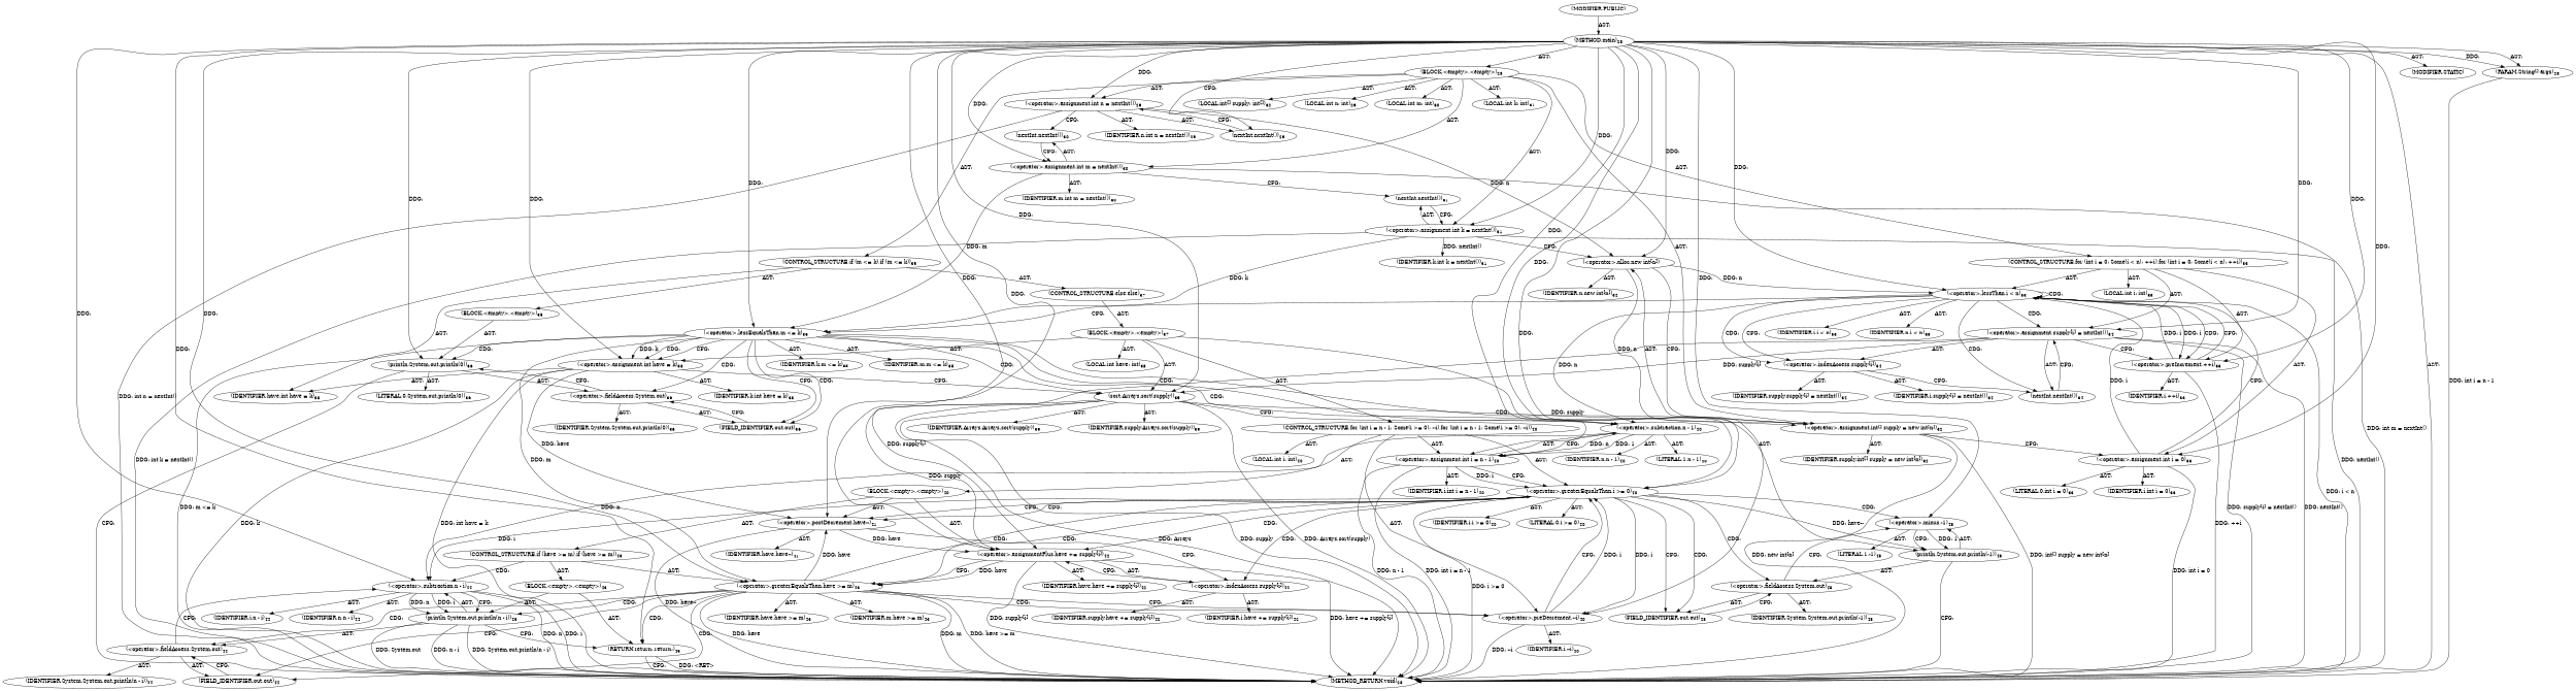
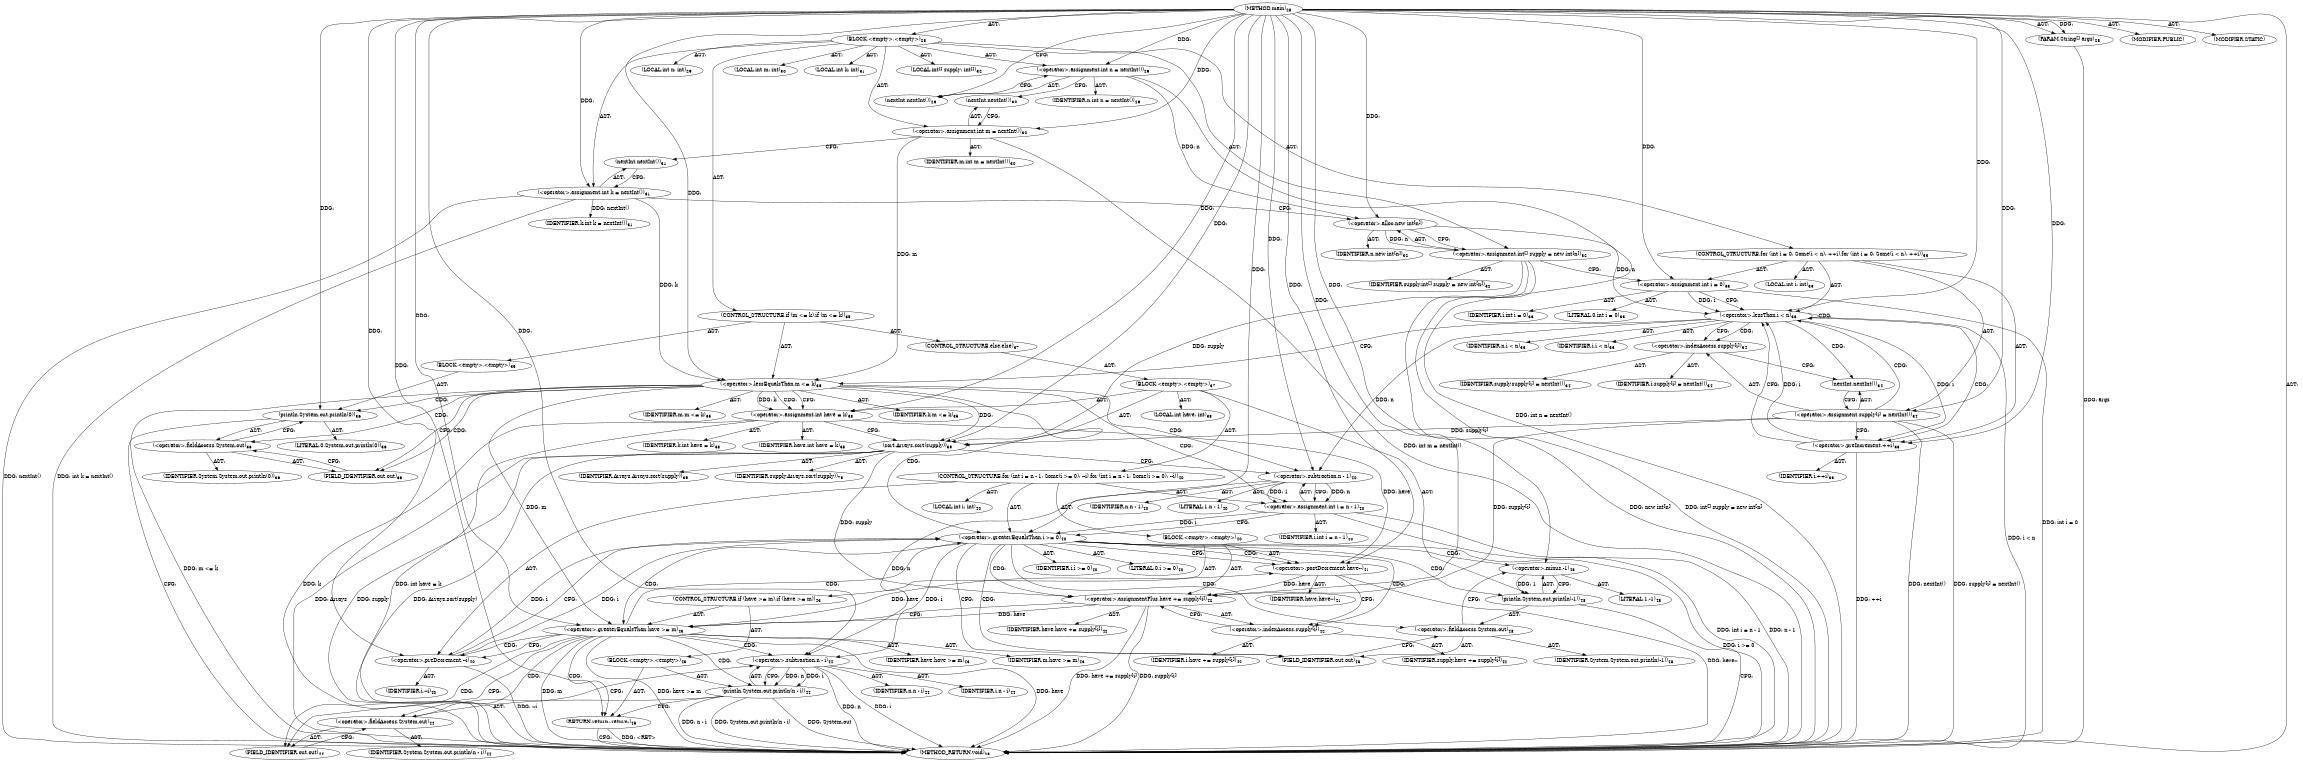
  digraph {
    n1 [label=<(METHOD,main)<SUB>28</SUB>>]
    n2 [label=<(PARAM,String[] args)<SUB>28</SUB>>]
    n3 [label=<(BLOCK,&lt;empty&gt;,&lt;empty&gt;)<SUB>28</SUB>>]
    n4 [label=<(&lt;operator&gt;.assignment,int n = nextInt())<SUB>29</SUB>>]
    n5 [label=<(nextInt,nextInt())<SUB>29</SUB>>]
    n6 [label=<(&lt;operator&gt;.assignment,int m = nextInt())<SUB>30</SUB>>]
    n7 [label=<(&lt;operator&gt;.assignment,int k = nextInt())<SUB>31</SUB>>]
    n8 [label=<(&lt;operator&gt;.alloc,new int[n])>]
    n9 [label=<(&lt;operator&gt;.assignment,int i = 0)<SUB>33</SUB>>]
    n10 [label=<(&lt;operator&gt;.lessThan,i &lt; n)<SUB>33</SUB>>]
    n11 [label=<(&lt;operator&gt;.preIncrement,++i)<SUB>33</SUB>>]
    n12 [label=<(&lt;operator&gt;.assignment,supply[i] = nextInt())<SUB>34</SUB>>]
    n13 [label=<(&lt;operator&gt;.lessEqualsThan,m &lt;= k)<SUB>35</SUB>>]
    n14 [label=<(println,System.out.println(0))<SUB>36</SUB>>]
    n15 [label=<(&lt;operator&gt;.assignment,int have = k)<SUB>38</SUB>>]
    n16 [label=<(sort,Arrays.sort(supply))<SUB>39</SUB>>]
    n17 [label=<(&lt;operator&gt;.subtraction,n - 1)<SUB>40</SUB>>]
    n18 [label=<(&lt;operator&gt;.greaterEqualsThan,i &gt;= 0)<SUB>40</SUB>>]
    n19 [label=<(&lt;operator&gt;.preDecrement,--i)<SUB>40</SUB>>]
    n20 [label=<(&lt;operator&gt;.postDecrement,have--)<SUB>41</SUB>>]
    n21 [label=<(&lt;operator&gt;.assignmentPlus,have += supply[i])<SUB>42</SUB>>]
    n22 [label=<(&lt;operator&gt;.greaterEqualsThan,have &gt;= m)<SUB>43</SUB>>]
    n23 [label=<(&lt;operator&gt;.subtraction,n - i)<SUB>44</SUB>>]
    n24 [label=<(RETURN,return;,return;)<SUB>45</SUB>>]
    n25 [label=<(&lt;operator&gt;.minus,-1)<SUB>48</SUB>>]
    n26 [label=<(MODIFIER,PUBLIC)>]
    n27 [label=<(MODIFIER,STATIC)>]
    n28 [label=<(METHOD_RETURN,void)<SUB>28</SUB>>]
    n29 [label=<(LOCAL,int n: int)<SUB>29</SUB>>]
    n30 [label=<(LOCAL,int m: int)<SUB>30</SUB>>]
    n31 [label=<(LOCAL,int k: int)<SUB>31</SUB>>]
    n32 [label=<(LOCAL,int[] supply: int[])<SUB>32</SUB>>]
    n33 [label=<(&lt;operator&gt;.assignment,int[] supply = new int[n])<SUB>32</SUB>>]
    n34 [label=<(CONTROL_STRUCTURE,for (int i = 0; Some(i &lt; n); ++i),for (int i = 0; Some(i &lt; n); ++i))<SUB>33</SUB>>]
    n35 [label=<(CONTROL_STRUCTURE,if (m &lt;= k),if (m &lt;= k))<SUB>35</SUB>>]
    n36 [label=<(IDENTIFIER,n,int n = nextInt())<SUB>29</SUB>>]
    n37 [label=<(nextInt,nextInt())<SUB>30</SUB>>]
    n38 [label=<(IDENTIFIER,m,int m = nextInt())<SUB>30</SUB>>]
    n39 [label=<(nextInt,nextInt())<SUB>31</SUB>>]
    n40 [label=<(IDENTIFIER,k,int k = nextInt())<SUB>31</SUB>>]
    n41 [label=<(IDENTIFIER,n,new int[n])<SUB>32</SUB>>]
    n42 [label=<(IDENTIFIER,i,int i = 0)<SUB>33</SUB>>]
    n43 [label=<(LITERAL,0,int i = 0)<SUB>33</SUB>>]
    n44 [label=<(IDENTIFIER,i,i &lt; n)<SUB>33</SUB>>]
    n45 [label=<(IDENTIFIER,n,i &lt; n)<SUB>33</SUB>>]
    n46 [label=<(&lt;operator&gt;.indexAccess,supply[i])<SUB>34</SUB>>]
    n47 [label=<(nextInt,nextInt())<SUB>34</SUB>>]
    n48 [label=<(IDENTIFIER,i,++i)<SUB>33</SUB>>]
    n49 [label=<(IDENTIFIER,m,m &lt;= k)<SUB>35</SUB>>]
    n50 [label=<(IDENTIFIER,k,m &lt;= k)<SUB>35</SUB>>]
    n51 [label=<(&lt;operator&gt;.fieldAccess,System.out)<SUB>36</SUB>>]
    n52 [label=<(FIELD_IDENTIFIER,out,out)<SUB>36</SUB>>]
    n53 [label=<(&lt;operator&gt;.assignment,int i = n - 1)<SUB>40</SUB>>]
    n54 [label=<(LITERAL,0,System.out.println(0))<SUB>36</SUB>>]
    n55 [label=<(IDENTIFIER,have,int have = k)<SUB>38</SUB>>]
    n56 [label=<(IDENTIFIER,k,int have = k)<SUB>38</SUB>>]
    n57 [label=<(IDENTIFIER,Arrays,Arrays.sort(supply))<SUB>39</SUB>>]
-   n58 [label=<(IDENTIFIER,supply,Arrays.sort(supply))<SUB>39</SUB>>]
+   n58 [label=<(IDENTIFIER,supply,Arrays.sort(supply))<SUB>79</SUB>>]
    n59 [label=<(IDENTIFIER,n,n - 1)<SUB>40</SUB>>]
    n60 [label=<(LITERAL,1,n - 1)<SUB>40</SUB>>]
    n61 [label=<(println,System.out.println(-1))<SUB>48</SUB>>]
    n62 [label=<(IDENTIFIER,i,i &gt;= 0)<SUB>40</SUB>>]
    n63 [label=<(LITERAL,0,i &gt;= 0)<SUB>40</SUB>>]
    n64 [label=<(&lt;operator&gt;.indexAccess,supply[i])<SUB>42</SUB>>]
    n65 [label=<(&lt;operator&gt;.fieldAccess,System.out)<SUB>48</SUB>>]
    n66 [label=<(FIELD_IDENTIFIER,out,out)<SUB>48</SUB>>]
    n67 [label=<(IDENTIFIER,i,--i)<SUB>40</SUB>>]
    n68 [label=<(IDENTIFIER,have,have--)<SUB>41</SUB>>]
    n69 [label=<(IDENTIFIER,have,have += supply[i])<SUB>42</SUB>>]
    n70 [label=<(IDENTIFIER,have,have &gt;= m)<SUB>43</SUB>>]
    n71 [label=<(IDENTIFIER,m,have &gt;= m)<SUB>43</SUB>>]
-   n72 [label=<(println,System.out.println(n - i))<SUB>43</SUB>>]
+   n72 [label=<(println,System.out.println(n - i))<SUB>44</SUB>>]
    n73 [label=<(&lt;operator&gt;.fieldAccess,System.out)<SUB>44</SUB>>]
    n74 [label=<(FIELD_IDENTIFIER,out,out)<SUB>44</SUB>>]
    n75 [label=<(IDENTIFIER,n,n - i)<SUB>44</SUB>>]
    n76 [label=<(IDENTIFIER,i,n - i)<SUB>44</SUB>>]
    n77 [label=<(LITERAL,1,-1)<SUB>48</SUB>>]
    n78 [label=<(IDENTIFIER,supply,int[] supply = new int[n])<SUB>32</SUB>>]
    n79 [label=<(LOCAL,int i: int)<SUB>33</SUB>>]
    n80 [label=<(BLOCK,&lt;empty&gt;,&lt;empty&gt;)<SUB>35</SUB>>]
    n81 [label=<(CONTROL_STRUCTURE,else,else)<SUB>37</SUB>>]
    n82 [label=<(IDENTIFIER,supply,supply[i] = nextInt())<SUB>34</SUB>>]
    n83 [label=<(IDENTIFIER,i,supply[i] = nextInt())<SUB>34</SUB>>]
    n84 [label=<(BLOCK,&lt;empty&gt;,&lt;empty&gt;)<SUB>37</SUB>>]
    n85 [label=<(IDENTIFIER,System,System.out.println(0))<SUB>36</SUB>>]
    n86 [label=<(IDENTIFIER,i,int i = n - 1)<SUB>40</SUB>>]
    n87 [label=<(LOCAL,int have: int)<SUB>38</SUB>>]
    n88 [label=<(CONTROL_STRUCTURE,for (int i = n - 1; Some(i &gt;= 0); --i),for (int i = n - 1; Some(i &gt;= 0); --i))<SUB>40</SUB>>]
    n89 [label=<(LOCAL,int i: int)<SUB>40</SUB>>]
    n90 [label=<(BLOCK,&lt;empty&gt;,&lt;empty&gt;)<SUB>40</SUB>>]
    n91 [label=<(CONTROL_STRUCTURE,if (have &gt;= m),if (have &gt;= m))<SUB>43</SUB>>]
    n92 [label=<(IDENTIFIER,supply,have += supply[i])<SUB>42</SUB>>]
    n93 [label=<(IDENTIFIER,i,have += supply[i])<SUB>42</SUB>>]
    n94 [label=<(IDENTIFIER,System,System.out.println(-1))<SUB>48</SUB>>]
    n95 [label=<(BLOCK,&lt;empty&gt;,&lt;empty&gt;)<SUB>43</SUB>>]
    n96 [label=<(IDENTIFIER,System,System.out.println(n - i))<SUB>44</SUB>>]
    n1 -> n2 [label="AST: "]
    n1 -> n2 [label="DDG: "]
    n1 -> n3 [label="AST: "]
    n1 -> n4 [label="DDG: "]
    n1 -> n5 [label="CFG: "]
    n1 -> n6 [label="DDG: "]
    n1 -> n7 [label="DDG: "]
    n1 -> n8 [label="DDG: "]
    n1 -> n9 [label="DDG: "]
    n1 -> n10 [label="DDG: "]
    n1 -> n11 [label="DDG: "]
    n1 -> n12 [label="DDG: "]
    n1 -> n13 [label="DDG: "]
    n1 -> n14 [label="DDG: "]
    n1 -> n15 [label="DDG: "]
    n1 -> n16 [label="DDG: "]
    n1 -> n17 [label="DDG: "]
    n1 -> n18 [label="DDG: "]
    n1 -> n19 [label="DDG: "]
    n1 -> n20 [label="DDG: "]
    n1 -> n21 [label="DDG: "]
    n1 -> n22 [label="DDG: "]
    n1 -> n23 [label="DDG: "]
    n1 -> n24 [label="DDG: "]
    n1 -> n25 [label="DDG: "]
-   n26 -> n1 [label="AST: "]
+   n1 -> n26 [label="AST: "]
    n1 -> n27 [label="AST: "]
    n1 -> n28 [label="AST: "]
-   n2 -> n28 [label="DDG: int i = n - 1"]
+   n2 -> n28 [label="DDG: args"]
    n3 -> n4 [label="AST: "]
    n3 -> n6 [label="AST: "]
    n3 -> n7 [label="AST: "]
    n3 -> n29 [label="AST: "]
    n3 -> n30 [label="AST: "]
    n3 -> n31 [label="AST: "]
    n3 -> n32 [label="AST: "]
    n3 -> n33 [label="AST: "]
    n3 -> n34 [label="AST: "]
    n3 -> n35 [label="AST: "]
    n4 -> n5 [label="AST: "]
    n4 -> n8 [label="DDG: n"]
    n4 -> n28 [label="DDG: int n = nextInt()"]
    n4 -> n36 [label="AST: "]
    n4 -> n37 [label="CFG: "]
    n5 -> n4 [label="CFG: "]
    n6 -> n13 [label="DDG: m"]
    n6 -> n28 [label="DDG: int m = nextInt()"]
    n6 -> n37 [label="AST: "]
    n6 -> n38 [label="AST: "]
    n6 -> n39 [label="CFG: "]
    n7 -> n8 [label="CFG: "]
    n7 -> n13 [label="DDG: k"]
    n7 -> n28 [label="DDG: nextInt()"]
    n7 -> n28 [label="DDG: int k = nextInt()"]
    n7 -> n39 [label="AST: "]
    n7 -> n40 [label="DDG: nextInt()"]
    n8 -> n10 [label="DDG: n"]
    n8 -> n33 [label="CFG: "]
    n8 -> n33 [label="DDG: n"]
    n8 -> n41 [label="AST: "]
    n9 -> n10 [label="CFG: "]
    n9 -> n10 [label="DDG: i"]
    n9 -> n28 [label="DDG: int i = 0"]
    n9 -> n42 [label="AST: "]
    n9 -> n43 [label="AST: "]
    n10 -> n10 [label="CDG: "]
    n10 -> n11 [label="DDG: i"]
    n10 -> n11 [label="CDG: "]
-   n10 -> n12 [label="CDG: "]
+   n12 -> n10 [label="CDG: "]
    n10 -> n13 [label="CFG: "]
    n10 -> n17 [label="DDG: n"]
    n10 -> n28 [label="DDG: i &lt; n"]
    n10 -> n44 [label="AST: "]
    n10 -> n45 [label="AST: "]
    n10 -> n46 [label="CFG: "]
    n10 -> n46 [label="CDG: "]
    n10 -> n47 [label="CDG: "]
    n11 -> n10 [label="CFG: "]
    n11 -> n10 [label="DDG: i"]
    n11 -> n28 [label="DDG: ++i"]
    n11 -> n48 [label="AST: "]
    n12 -> n11 [label="CFG: "]
    n12 -> n16 [label="DDG: supply[i]"]
    n12 -> n21 [label="DDG: supply[i]"]
    n12 -> n28 [label="DDG: nextInt()"]
    n12 -> n28 [label="DDG: supply[i] = nextInt()"]
    n12 -> n46 [label="AST: "]
    n12 -> n47 [label="AST: "]
    n13 -> n14 [label="CDG: "]
    n13 -> n15 [label="CFG: "]
    n13 -> n15 [label="DDG: k"]
    n13 -> n15 [label="CDG: "]
-   n13 -> n16 [label="CDG: "]
+   n13 -> n16 [label="DDG: "]
    n13 -> n17 [label="CDG: "]
    n13 -> n18 [label="CDG: "]
    n13 -> n22 [label="DDG: m"]
    n13 -> n28 [label="DDG: m &lt;= k"]
    n13 -> n49 [label="AST: "]
    n13 -> n50 [label="AST: "]
    n13 -> n51 [label="CDG: "]
    n13 -> n52 [label="CFG: "]
    n13 -> n52 [label="CDG: "]
    n13 -> n53 [label="CDG: "]
    n14 -> n28 [label="CFG: "]
    n14 -> n51 [label="AST: "]
    n14 -> n54 [label="AST: "]
    n15 -> n16 [label="CFG: "]
    n15 -> n20 [label="DDG: have"]
    n15 -> n28 [label="DDG: k"]
    n15 -> n28 [label="DDG: int have = k"]
    n15 -> n55 [label="AST: "]
    n15 -> n56 [label="AST: "]
    n16 -> n17 [label="CFG: "]
    n16 -> n21 [label="DDG: supply"]
    n16 -> n28 [label="DDG: supply"]
    n16 -> n28 [label="DDG: Arrays.sort(supply)"]
    n16 -> n28 [label="DDG: Arrays"]
    n16 -> n57 [label="AST: "]
    n16 -> n58 [label="AST: "]
    n17 -> n23 [label="DDG: n"]
    n17 -> n53 [label="CFG: "]
    n17 -> n53 [label="DDG: n"]
    n17 -> n53 [label="DDG: 1"]
    n17 -> n59 [label="AST: "]
    n17 -> n60 [label="AST: "]
    n18 -> n19 [label="DDG: i"]
    n18 -> n20 [label="CFG: "]
    n18 -> n20 [label="CDG: "]
    n18 -> n21 [label="CDG: "]
    n18 -> n22 [label="CDG: "]
    n18 -> n23 [label="DDG: i"]
    n18 -> n25 [label="CDG: "]
    n18 -> n28 [label="DDG: i &gt;= 0"]
-   n18 -> n61 [label="DDG: have--"]
+   n18 -> n61 [label="CDG: "]
    n18 -> n62 [label="AST: "]
    n18 -> n63 [label="AST: "]
    n18 -> n64 [label="CDG: "]
    n18 -> n65 [label="CDG: "]
    n18 -> n66 [label="CFG: "]
    n18 -> n66 [label="CDG: "]
    n19 -> n18 [label="CFG: "]
    n19 -> n18 [label="DDG: i"]
    n19 -> n28 [label="DDG: --i"]
    n19 -> n67 [label="AST: "]
    n20 -> n21 [label="DDG: have"]
    n20 -> n28 [label="DDG: have--"]
    n20 -> n64 [label="CFG: "]
    n20 -> n68 [label="AST: "]
    n21 -> n22 [label="CFG: "]
    n21 -> n22 [label="DDG: have"]
    n21 -> n28 [label="DDG: supply[i]"]
    n21 -> n28 [label="DDG: have += supply[i]"]
    n21 -> n64 [label="AST: "]
    n21 -> n69 [label="AST: "]
    n22 -> n18 [label="CDG: "]
    n22 -> n19 [label="CFG: "]
    n22 -> n19 [label="CDG: "]
    n22 -> n20 [label="DDG: have"]
-   n91 -> n23 [label="CDG: "]
+   n22 -> n23 [label="CDG: "]
    n22 -> n24 [label="CDG: "]
    n22 -> n28 [label="DDG: have"]
    n22 -> n28 [label="DDG: m"]
    n22 -> n28 [label="DDG: have &gt;= m"]
    n22 -> n70 [label="AST: "]
    n22 -> n71 [label="AST: "]
    n22 -> n72 [label="CDG: "]
    n22 -> n73 [label="CDG: "]
    n22 -> n74 [label="CFG: "]
    n22 -> n74 [label="CDG: "]
    n23 -> n28 [label="DDG: n"]
    n23 -> n28 [label="DDG: i"]
    n23 -> n72 [label="CFG: "]
    n23 -> n72 [label="DDG: n"]
    n23 -> n72 [label="DDG: i"]
    n23 -> n75 [label="AST: "]
    n23 -> n76 [label="AST: "]
    n24 -> n28 [label="CFG: "]
    n24 -> n28 [label="DDG: &lt;RET&gt;"]
    n25 -> n61 [label="CFG: "]
    n25 -> n61 [label="DDG: 1"]
    n25 -> n77 [label="AST: "]
    n33 -> n8 [label="AST: "]
    n33 -> n9 [label="CFG: "]
-   n16 -> n33 [label="DDG: supply"]
+   n33 -> n16 [label="DDG: supply"]
    n33 -> n28 [label="DDG: new int[n]"]
    n33 -> n28 [label="DDG: int[] supply = new int[n]"]
    n33 -> n78 [label="AST: "]
    n34 -> n9 [label="AST: "]
    n34 -> n10 [label="AST: "]
    n34 -> n11 [label="AST: "]
    n34 -> n12 [label="AST: "]
    n34 -> n79 [label="AST: "]
-   n35 -> n55 [label="AST: "]
+   n35 -> n13 [label="AST: "]
    n35 -> n80 [label="AST: "]
    n35 -> n81 [label="AST: "]
    n37 -> n6 [label="CFG: "]
    n39 -> n7 [label="CFG: "]
    n46 -> n47 [label="CFG: "]
    n46 -> n82 [label="AST: "]
    n46 -> n83 [label="AST: "]
    n47 -> n12 [label="CFG: "]
    n51 -> n14 [label="CFG: "]
    n51 -> n52 [label="AST: "]
    n51 -> n85 [label="AST: "]
    n52 -> n51 [label="CFG: "]
    n53 -> n17 [label="AST: "]
    n53 -> n18 [label="CFG: "]
    n53 -> n18 [label="DDG: i"]
    n53 -> n28 [label="DDG: n - 1"]
    n53 -> n28 [label="DDG: int i = n - 1"]
    n53 -> n86 [label="AST: "]
    n61 -> n25 [label="AST: "]
    n61 -> n28 [label="CFG: "]
    n61 -> n65 [label="AST: "]
    n64 -> n21 [label="CFG: "]
    n64 -> n92 [label="AST: "]
    n64 -> n93 [label="AST: "]
    n65 -> n25 [label="CFG: "]
    n65 -> n66 [label="AST: "]
    n65 -> n94 [label="AST: "]
    n66 -> n65 [label="CFG: "]
    n72 -> n23 [label="AST: "]
    n72 -> n24 [label="CFG: "]
    n72 -> n28 [label="DDG: System.out"]
    n72 -> n28 [label="DDG: n - i"]
    n72 -> n28 [label="DDG: System.out.println(n - i)"]
    n72 -> n73 [label="AST: "]
    n73 -> n23 [label="CFG: "]
    n73 -> n74 [label="AST: "]
    n73 -> n96 [label="AST: "]
    n74 -> n73 [label="CFG: "]
    n80 -> n14 [label="AST: "]
    n81 -> n84 [label="AST: "]
    n84 -> n15 [label="AST: "]
    n84 -> n16 [label="AST: "]
    n84 -> n61 [label="AST: "]
    n84 -> n87 [label="AST: "]
    n84 -> n88 [label="AST: "]
    n88 -> n18 [label="AST: "]
    n88 -> n19 [label="AST: "]
    n88 -> n53 [label="AST: "]
    n88 -> n89 [label="AST: "]
    n88 -> n90 [label="AST: "]
    n90 -> n20 [label="AST: "]
    n90 -> n21 [label="AST: "]
    n90 -> n91 [label="AST: "]
    n91 -> n22 [label="AST: "]
    n91 -> n95 [label="AST: "]
    n95 -> n24 [label="AST: "]
    n95 -> n72 [label="AST: "]
  }
